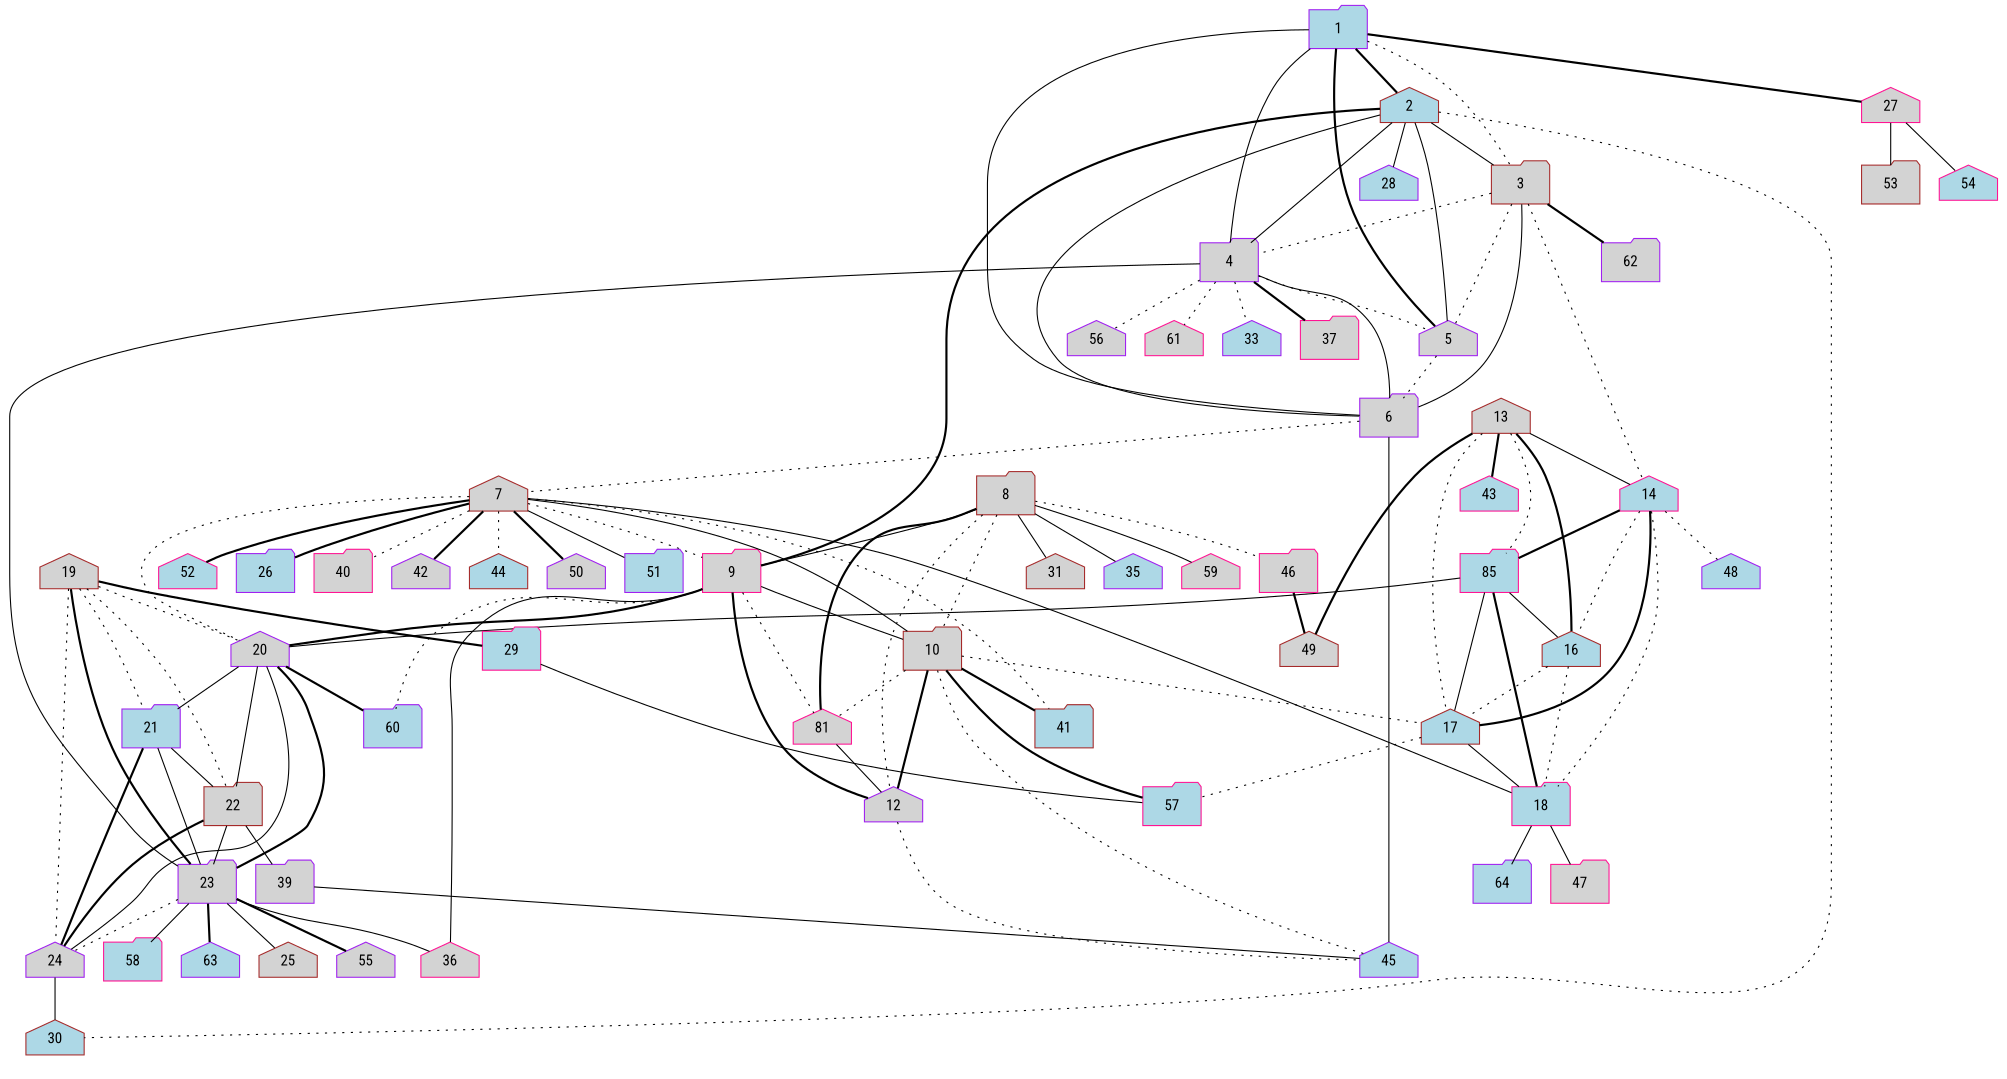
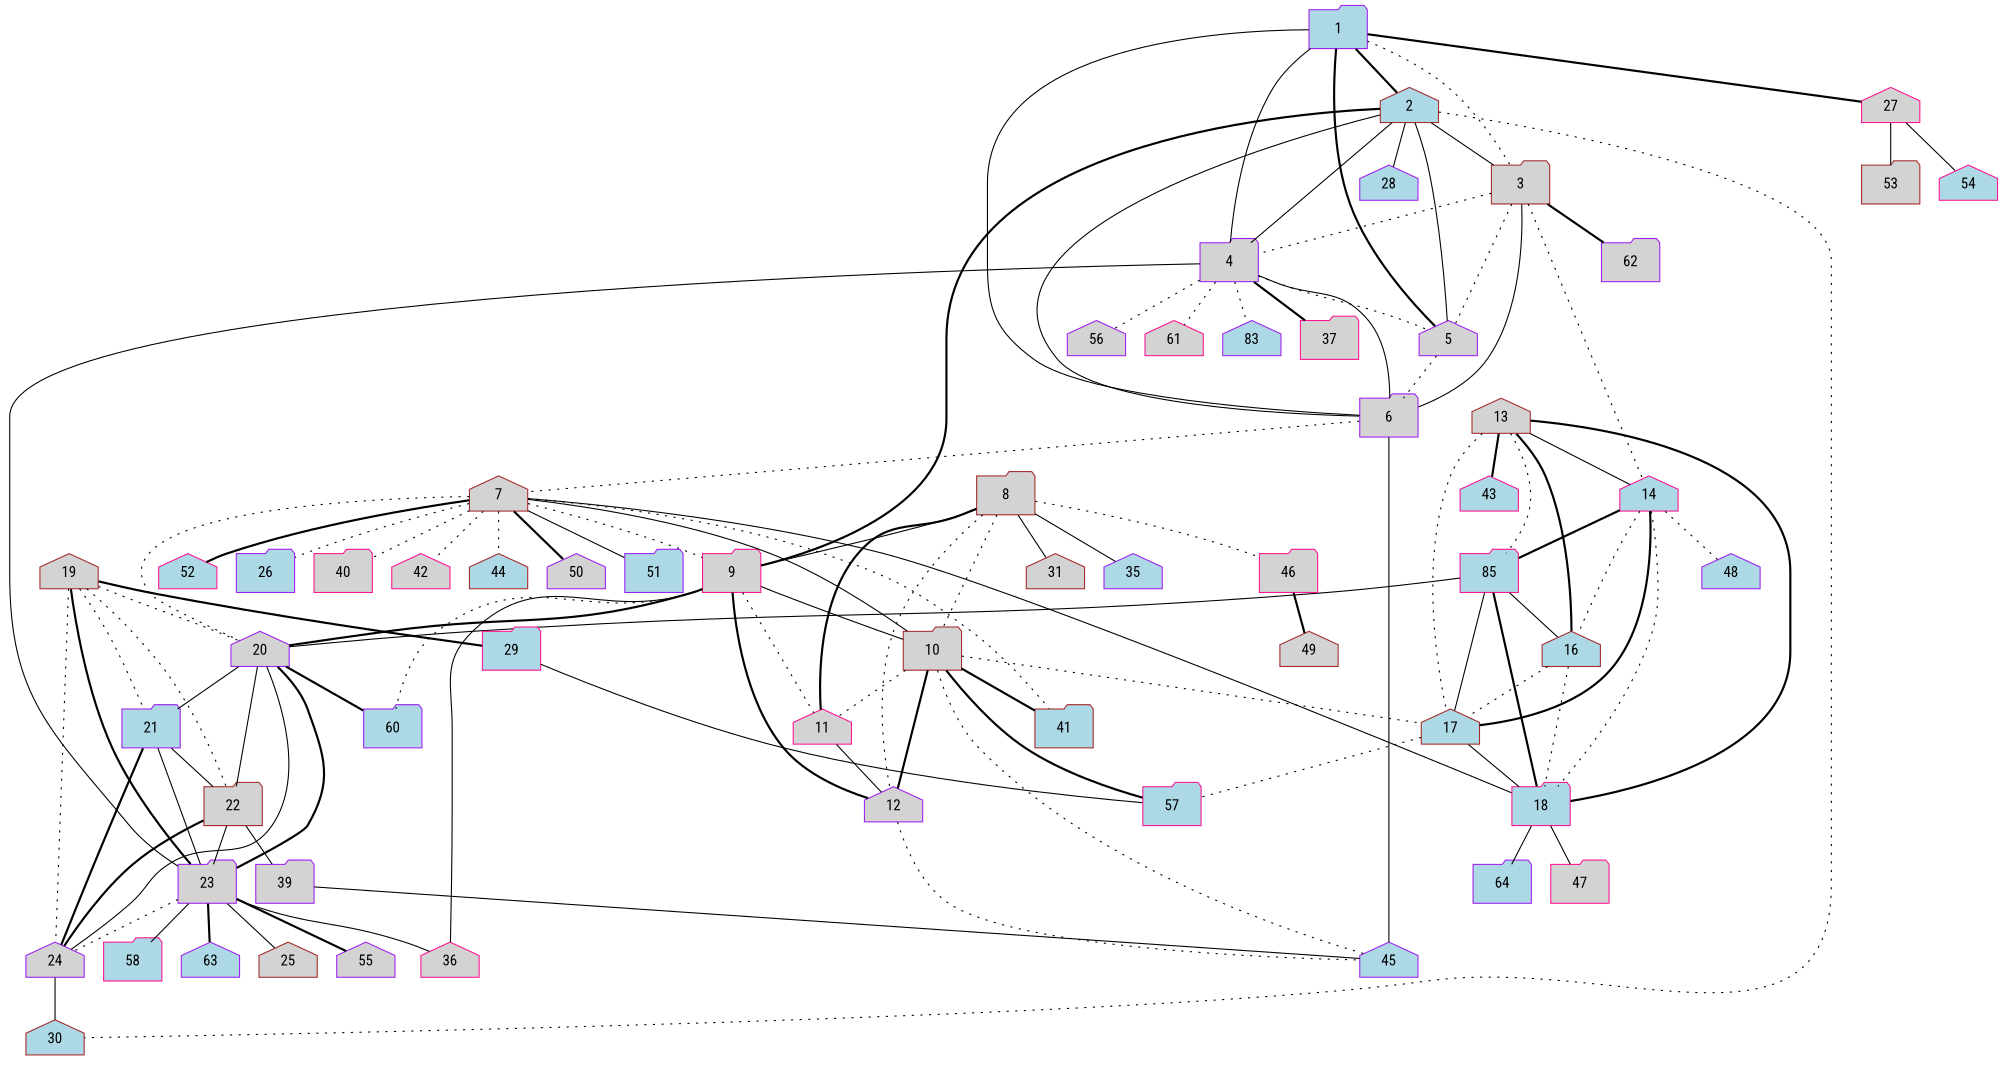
  graph {
    fontname="Roboto Condensed"
    node [color=purple fillcolor=lightgrey fontname="Roboto Condensed" shape=house style=filled]
    edge [fontname="Roboto Condensed" style=solid weight=1.0]
    1 [fillcolor=lightblue shape=folder]
    2 [color=brown fillcolor=lightblue]
    3 [color=brown shape=folder]
    4 [shape=folder]
    5
    6 [shape=folder]
    27 [color=deeppink]
    9 [color=deeppink shape=folder]
    28 [fillcolor=lightblue]
    30 [color=brown fillcolor=lightblue]
    14 [color=deeppink fillcolor=lightblue]
    62 [shape=folder]
    23 [shape=folder]
-   33 [fillcolor=lightblue]
+   33 [fillcolor=lightblue label=83]
    37 [color=deeppink shape=folder]
    56
    61 [color=deeppink]
    7 [color=brown]
    45 [fillcolor=lightblue]
    53 [color=brown shape=folder]
    54 [color=deeppink fillcolor=lightblue]
    10 [color=brown shape=folder]
    20
-   11 [color=deeppink label=81]
+   11 [color=deeppink]
    12
    36 [color=deeppink]
    60 [fillcolor=lightblue shape=folder]
    18 [color=deeppink fillcolor=lightblue shape=folder]
    17 [color=brown fillcolor=lightblue]
    n30 [color=deeppink fillcolor=lightblue label=85 shape=folder]
    16 [color=brown fillcolor=lightblue]
    48 [fillcolor=lightblue]
    24
    25 [color=brown]
    55
    58 [color=deeppink fillcolor=lightblue shape=folder]
    63 [fillcolor=lightblue]
    26 [fillcolor=lightblue shape=folder]
    40 [color=deeppink shape=folder]
    41 [color=brown fillcolor=lightblue shape=folder]
-   42
+   42 [color=deeppink]
    44 [color=brown fillcolor=lightblue]
    50
    51 [fillcolor=lightblue shape=folder]
    52 [color=deeppink fillcolor=lightblue]
    57 [color=deeppink fillcolor=lightblue shape=folder]
    47 [color=deeppink shape=folder]
    64 [fillcolor=lightblue shape=folder]
    21 [fillcolor=lightblue shape=folder]
    22 [color=brown shape=folder]
    8 [color=brown shape=folder]
    31 [color=brown]
    35 [fillcolor=lightblue]
    46 [color=deeppink shape=folder]
-   59 [color=deeppink]
    49 [color=brown]
    13 [color=brown]
    43 [color=deeppink fillcolor=lightblue]
    19 [color=brown]
    29 [color=deeppink fillcolor=lightblue shape=folder]
    39 [shape=folder]
    1 -- 2 [style=bold]
    1 -- 3 [style=dotted]
    1 -- 4
    1 -- 5 [style=bold]
    1 -- 6
    1 -- 27 [style=bold]
    2 -- 3
    2 -- 4
    2 -- 5 [weight=3.0]
    2 -- 6
    2 -- 9 [style=bold]
    2 -- 28
    2 -- 30 [style=dotted]
    3 -- 4 [style=dotted]
    3 -- 5 [style=dotted]
    3 -- 6
    3 -- 14 [style=dotted]
    3 -- 62 [style=bold weight=2.0]
    4 -- 5 [style=dotted]
    4 -- 6
    4 -- 23
    4 -- 33 [style=dotted]
    4 -- 37 [style=bold]
    4 -- 56 [style=dotted]
    4 -- 61 [style=dotted]
    5 -- 6 [style=dotted]
    6 -- 7 [style=dotted]
    6 -- 45 [weight=6.0]
    27 -- 53
    27 -- 54
    9 -- 10 [weight=2.0]
    9 -- 20 [style=bold]
    9 -- 11 [style=dotted]
    9 -- 12 [style=bold]
    9 -- 36
    9 -- 60 [style=dotted]
    14 -- 18 [style=dotted]
    14 -- 17 [style=bold]
    14 -- n30 [style=bold]
    14 -- 16 [style=dotted]
    14 -- 48 [style=dotted weight=2.0]
    23 -- 36
    23 -- 24 [style=dotted]
    23 -- 25
    23 -- 55 [style=bold]
    23 -- 58
    23 -- 63 [style=bold]
    7 -- 9 [style=dotted]
    7 -- 10
    7 -- 20 [style=dotted weight=2.0]
    7 -- 18
-   7 -- 26 [style=bold]
+   7 -- 26 [style=dotted]
    7 -- 40 [style=dotted]
    7 -- 41 [style=dotted]
-   7 -- 42 [style=bold]
+   7 -- 42 [style=dotted]
    7 -- 44 [style=dotted]
    7 -- 50 [style=bold]
    7 -- 51
    7 -- 52 [style=bold weight=2.0]
    10 -- 45 [style=dotted]
    10 -- 11 [style=dotted weight=5.0]
    10 -- 12 [style=bold weight=2.0]
    10 -- 17 [style=dotted]
    10 -- 41 [style=bold]
    10 -- 57 [style=bold]
    20 -- 23 [style=bold]
    20 -- 60 [style=bold]
    20 -- 24
    20 -- 21 [weight=4.0]
    20 -- 22
    11 -- 12
    12 -- 45 [style=dotted]
    18 -- 47
    18 -- 64
    17 -- 18
    17 -- 57 [style=dotted weight=2.0]
    n30 -- 20
    n30 -- 18 [style=bold]
    n30 -- 17
    n30 -- 16
    16 -- 18 [style=dotted]
    16 -- 17 [style=dotted]
    24 -- 30 [weight=3.0]
    21 -- 23
    21 -- 24 [style=bold]
    21 -- 22
    22 -- 23
    22 -- 24 [style=bold]
    22 -- 39 [weight=5.0]
    8 -- 9
    8 -- 10 [style=dotted weight=2.0]
    8 -- 11 [style=bold]
    8 -- 12 [style=dotted]
    8 -- 31
    8 -- 35
    8 -- 46 [style=dotted]
-   8 -- 59
    46 -- 49 [style=bold]
    13 -- 14
-   13 -- 49 [style=bold]
+   13 -- 18 [style=bold]
    13 -- 17 [style=dotted]
    13 -- n30 [style=dotted]
    13 -- 16 [style=bold]
    13 -- 43 [style=bold weight=2.0]
    19 -- 23 [style=bold]
    19 -- 20 [style=dotted]
    19 -- 24 [style=dotted]
    19 -- 21 [style=dotted]
    19 -- 22 [style=dotted]
    19 -- 29 [style=bold weight=2.0]
    29 -- 57
    39 -- 45
  }
